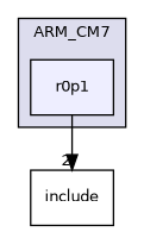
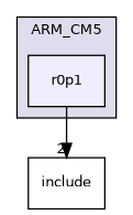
  digraph {
    compound=true
    node [fontname=Helvetica fontsize=10 shape=box]
    n1 [fillcolor="#eeeeff" label=r0p1 pencolor=black style=filled]
    n2 [label=include]
    subgraph cluster_1 {
      bgcolor="#ddddee"
      fontname=Helvetica
      fontsize=10
-     label=ARM_CM7
+     label=ARM_CM5
      pencolor=black
      n1
    }
    n1 -> n2 [headlabel=2 labeldistance=1.5 labelfontname=Helvetica labelfontsize=10]
  }
